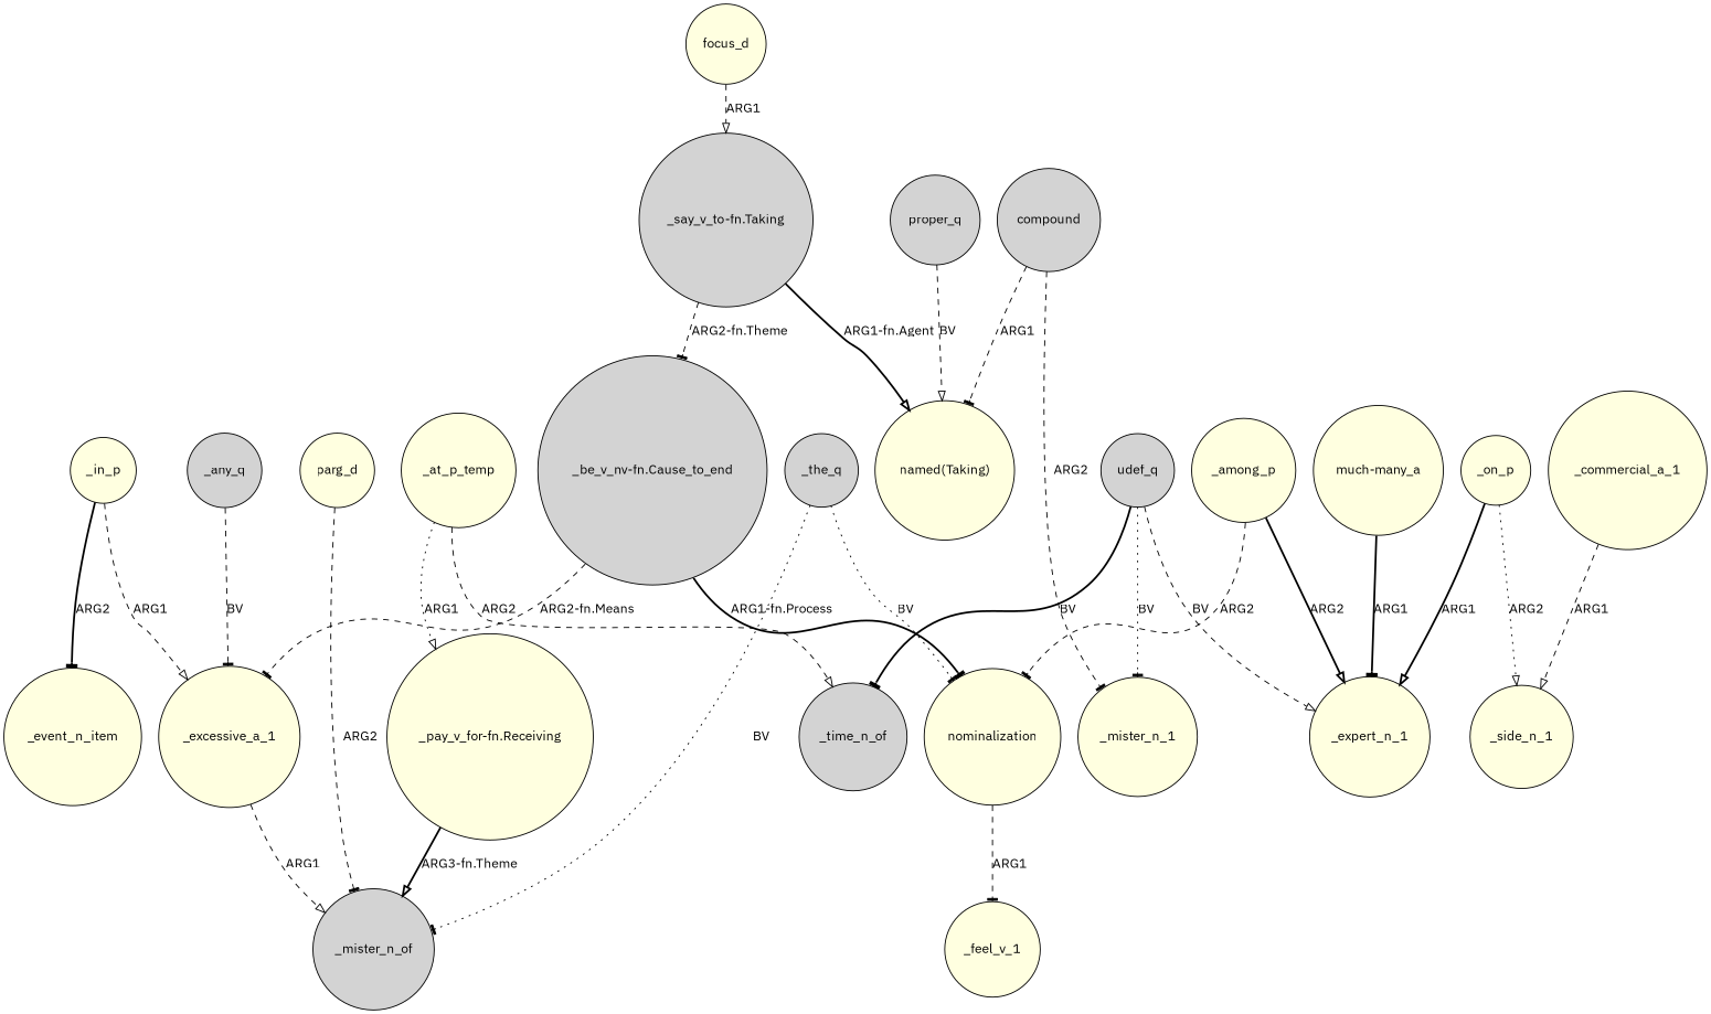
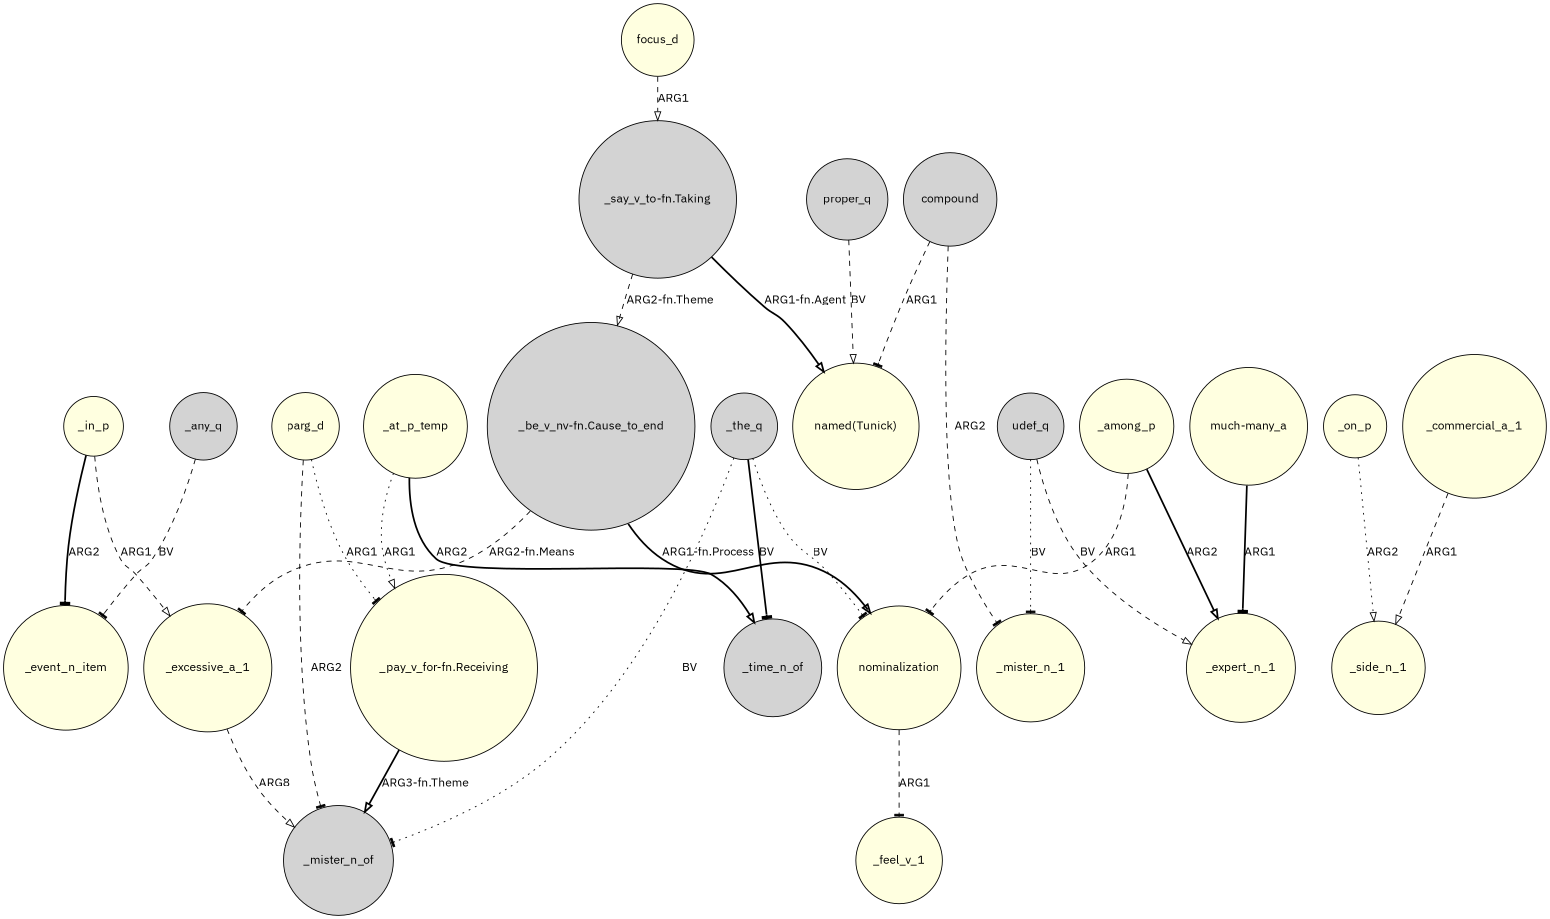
  digraph {
    fontname="IBM Plex Sans"
    node [fillcolor=lightyellow fontname="IBM Plex Sans" shape=circle style=filled]
    edge [arrowhead=tee fontname="IBM Plex Sans" style=dashed]
    _the_q [fillcolor=lightgrey]
    nominalization
    n3 [fillcolor=lightgrey label=_mister_n_of]
    _time_n_of [fillcolor=lightgrey]
    _feel_v_1
    "_say_v_to-fn.Taking" [fillcolor=lightgrey]
-   "named(Tunick)" [label="named(Taking)"]
+   "named(Tunick)"
    "_be_v_nv-fn.Cause_to_end" [fillcolor=lightgrey]
    _excessive_a_1
    compound [fillcolor=lightgrey]
    _mister_n_1
    _on_p
    _side_n_1
    _expert_n_1
    focus_d
    "_pay_v_for-fn.Receiving"
    udef_q [fillcolor=lightgrey]
    _commercial_a_1
    "much-many_a"
    _at_p_temp
    _among_p
    _any_q [fillcolor=lightgrey]
    _event_n_item
    _in_p
    parg_d
    proper_q [fillcolor=lightgrey]
    _the_q -> nominalization [label=BV style=dotted]
    _the_q -> n3 [label=BV style=dotted]
-   udef_q -> _time_n_of [label=BV style=bold]
+   _the_q -> _time_n_of [label=BV style=bold]
    nominalization -> _feel_v_1 [label=ARG1]
    "_say_v_to-fn.Taking" -> "named(Tunick)" [arrowhead=onormal label="ARG1-fn.Agent" style=bold]
-   "_say_v_to-fn.Taking" -> "_be_v_nv-fn.Cause_to_end" [label="ARG2-fn.Theme"]
-   "_be_v_nv-fn.Cause_to_end" -> nominalization [label="ARG1-fn.Process" style=bold]
+   "_say_v_to-fn.Taking" -> "_be_v_nv-fn.Cause_to_end" [arrowhead=onormal label="ARG2-fn.Theme"]
+   "_be_v_nv-fn.Cause_to_end" -> nominalization [arrowhead=onormal label="ARG1-fn.Process" style=bold]
    "_be_v_nv-fn.Cause_to_end" -> _excessive_a_1 [label="ARG2-fn.Means"]
-   _excessive_a_1 -> n3 [arrowhead=onormal label=ARG1]
+   _excessive_a_1 -> n3 [arrowhead=onormal label=ARG8]
    compound -> "named(Tunick)" [label=ARG1]
    compound -> _mister_n_1 [label=ARG2]
    _on_p -> _side_n_1 [arrowhead=onormal label=ARG2 style=dotted]
-   _on_p -> _expert_n_1 [arrowhead=onormal label=ARG1 style=bold]
    focus_d -> "_say_v_to-fn.Taking" [arrowhead=onormal label=ARG1]
    "_pay_v_for-fn.Receiving" -> n3 [arrowhead=onormal label="ARG3-fn.Theme" style=bold]
    udef_q -> _mister_n_1 [label=BV style=dotted]
    udef_q -> _expert_n_1 [arrowhead=onormal label=BV]
    _commercial_a_1 -> _side_n_1 [arrowhead=onormal label=ARG1]
    "much-many_a" -> _expert_n_1 [label=ARG1 style=bold]
-   _at_p_temp -> _time_n_of [arrowhead=onormal label=ARG2]
+   _at_p_temp -> _time_n_of [arrowhead=onormal label=ARG2 style=bold]
    _at_p_temp -> "_pay_v_for-fn.Receiving" [arrowhead=onormal label=ARG1 style=dotted]
-   _among_p -> nominalization [label=ARG2]
+   _among_p -> nominalization [label=ARG1]
    _among_p -> _expert_n_1 [arrowhead=onormal label=ARG2 style=bold]
-   _any_q -> _excessive_a_1 [label=BV]
+   _any_q -> _event_n_item [label=BV]
    _in_p -> _excessive_a_1 [arrowhead=onormal label=ARG1]
    _in_p -> _event_n_item [label=ARG2 style=bold]
    parg_d -> n3 [label=ARG2]
+   parg_d -> "_pay_v_for-fn.Receiving" [label=ARG1 style=dotted]
    proper_q -> "named(Tunick)" [arrowhead=onormal label=BV]
  }
